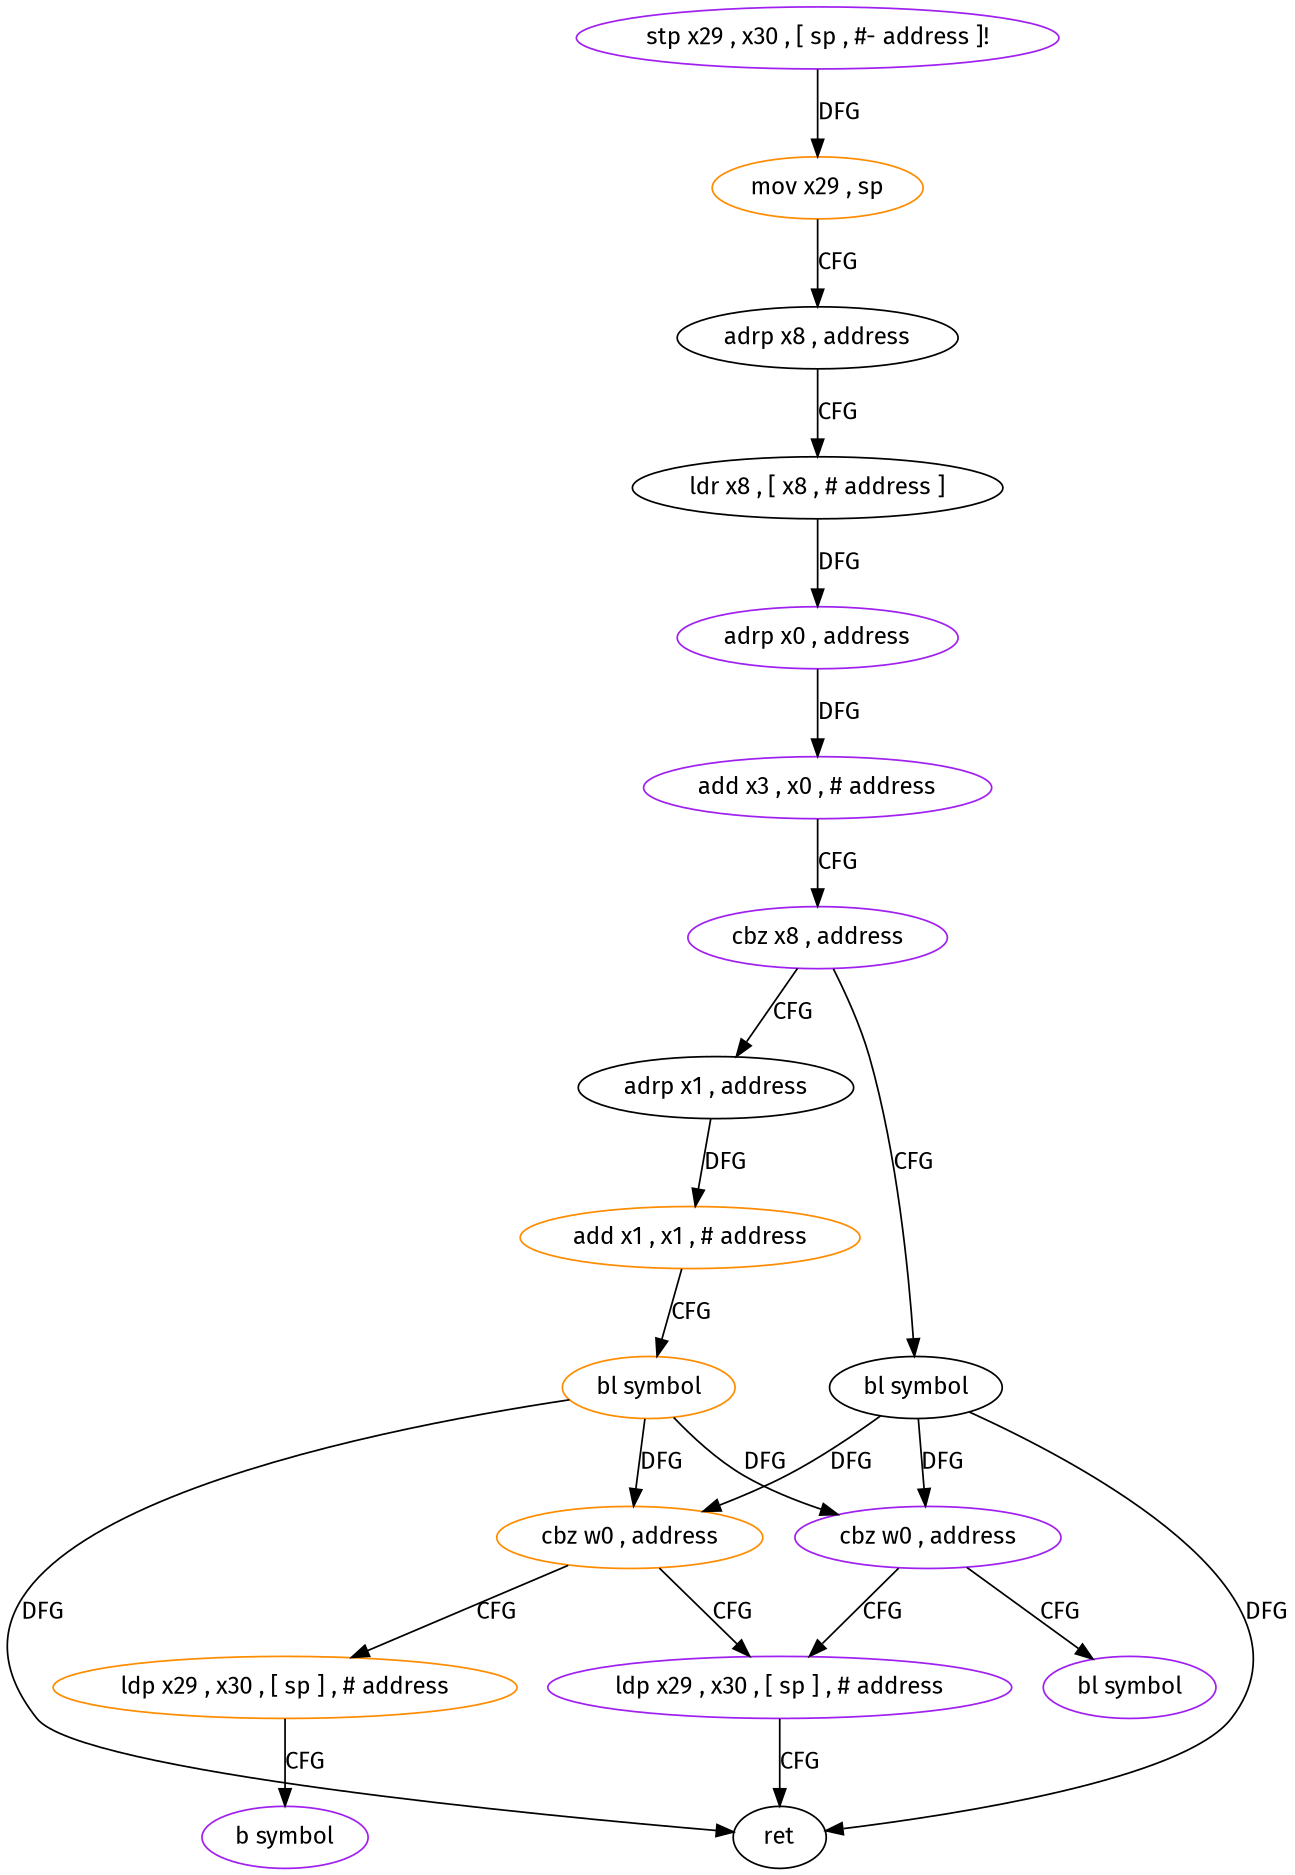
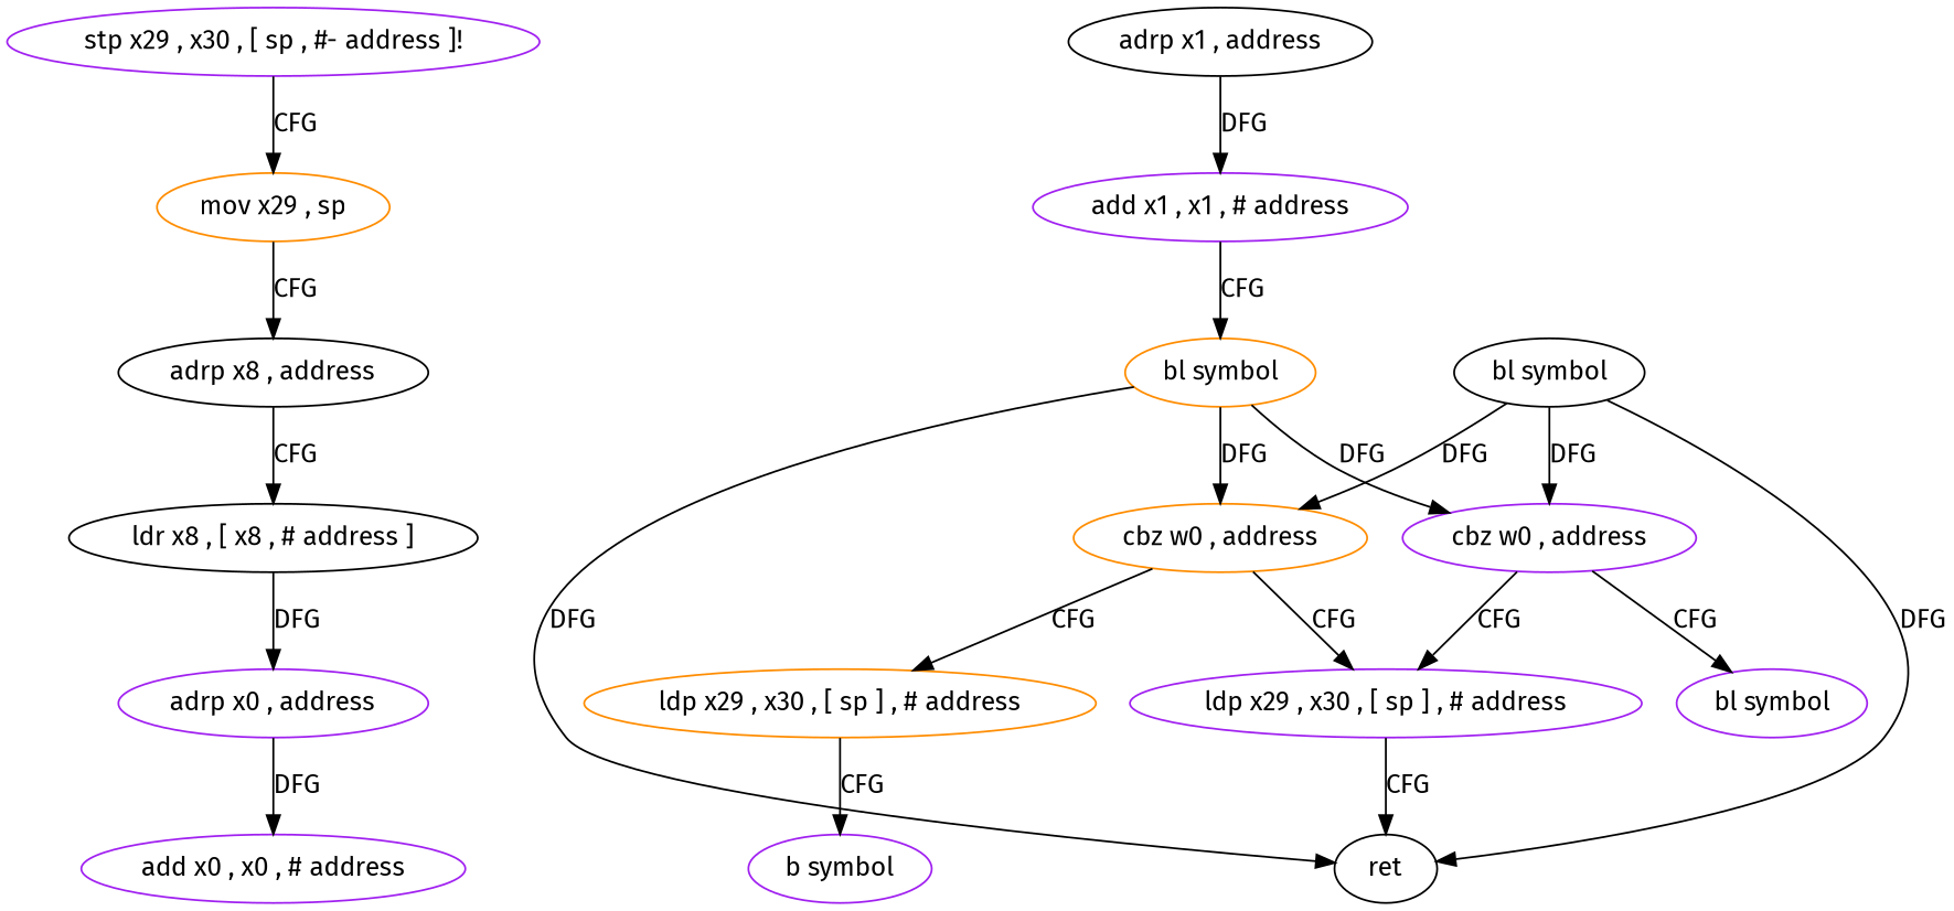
  digraph {
    fontname="Fira Sans"
    node [color=purple fontname="Fira Sans"]
    edge [fontname="Fira Sans"]
    n1 [label="stp x29 , x30 , [ sp , #- address ]!"]
    n2 [color=darkorange label="mov x29 , sp"]
    n3 [color=black label="adrp x8 , address"]
    n4 [color=black label="ldr x8 , [ x8 , # address ]"]
    n5 [label="adrp x0 , address"]
-   n6 [label="add x3 , x0 , # address"]
-   n7 [label="cbz x8 , address"]
+   n6 [label="add x0 , x0 , # address"]
    n8 [color=black label="bl symbol"]
    n9 [color=black label="adrp x1 , address"]
    n10 [color=darkorange label="cbz w0 , address"]
    n11 [label="cbz w0 , address"]
    n12 [color=black label=ret]
-   n13 [color=darkorange label="add x1 , x1 , # address"]
+   n13 [label="add x1 , x1 , # address"]
    n14 [label="ldp x29 , x30 , [ sp ] , # address"]
    n15 [color=darkorange label="ldp x29 , x30 , [ sp ] , # address"]
    n16 [label="bl symbol"]
    n17 [color=darkorange label="bl symbol"]
    n18 [label="b symbol"]
-   n1 -> n2 [label=DFG]
+   n1 -> n2 [label=CFG]
    n2 -> n3 [label=CFG]
    n3 -> n4 [label=CFG]
    n4 -> n5 [label=DFG]
    n5 -> n6 [label=DFG]
-   n6 -> n7 [label=CFG]
-   n7 -> n8 [label=CFG]
-   n7 -> n9 [label=CFG]
    n8 -> n10 [label=DFG]
    n8 -> n11 [label=DFG]
    n8 -> n12 [label=DFG]
    n9 -> n13 [label=DFG]
    n10 -> n14 [label=CFG]
    n10 -> n15 [label=CFG]
    n11 -> n14 [label=CFG]
    n11 -> n16 [label=CFG]
    n13 -> n17 [label=CFG]
    n14 -> n12 [label=CFG]
    n15 -> n18 [label=CFG]
    n17 -> n10 [label=DFG]
    n17 -> n11 [label=DFG]
    n17 -> n12 [label=DFG]
  }
